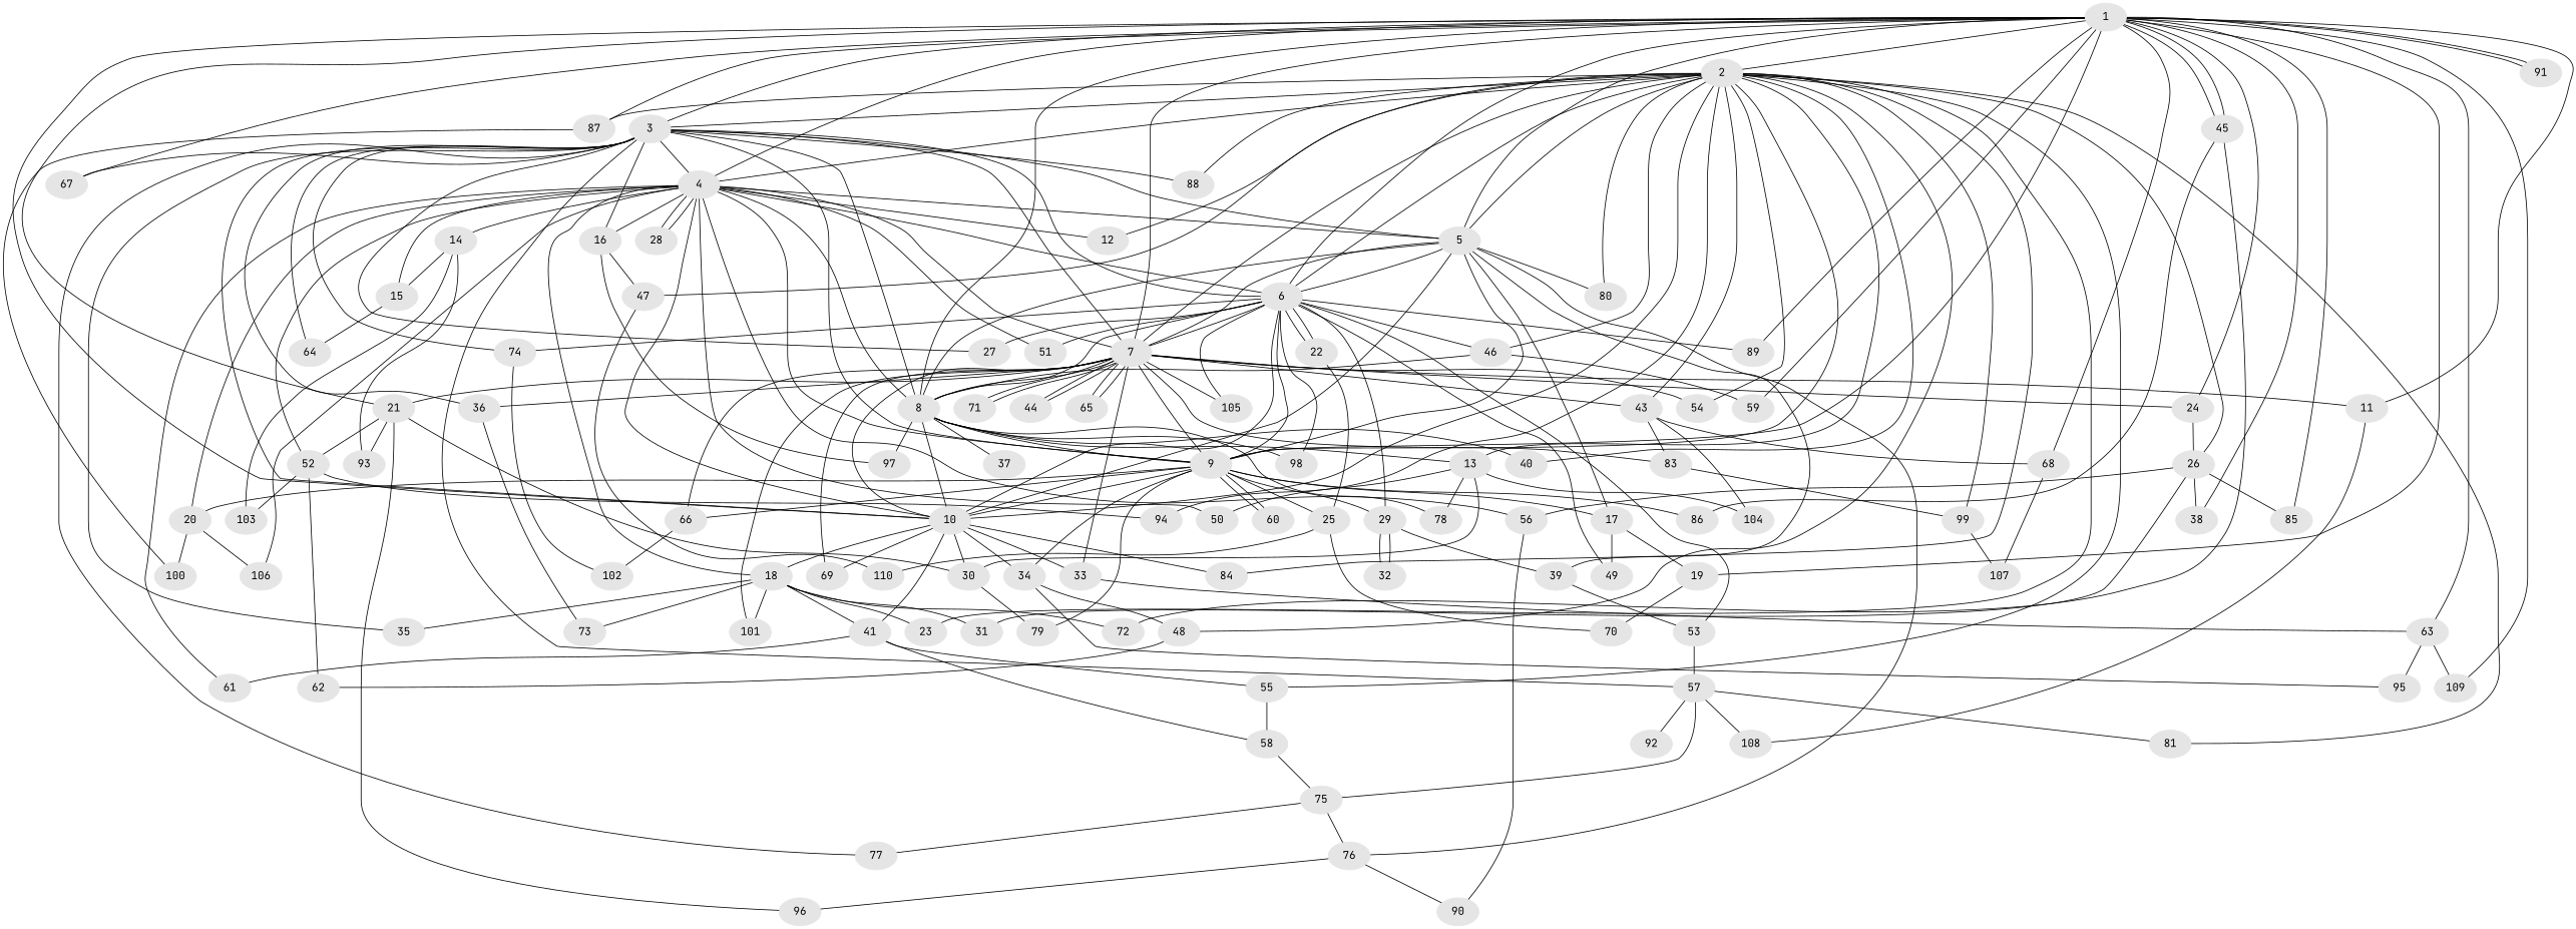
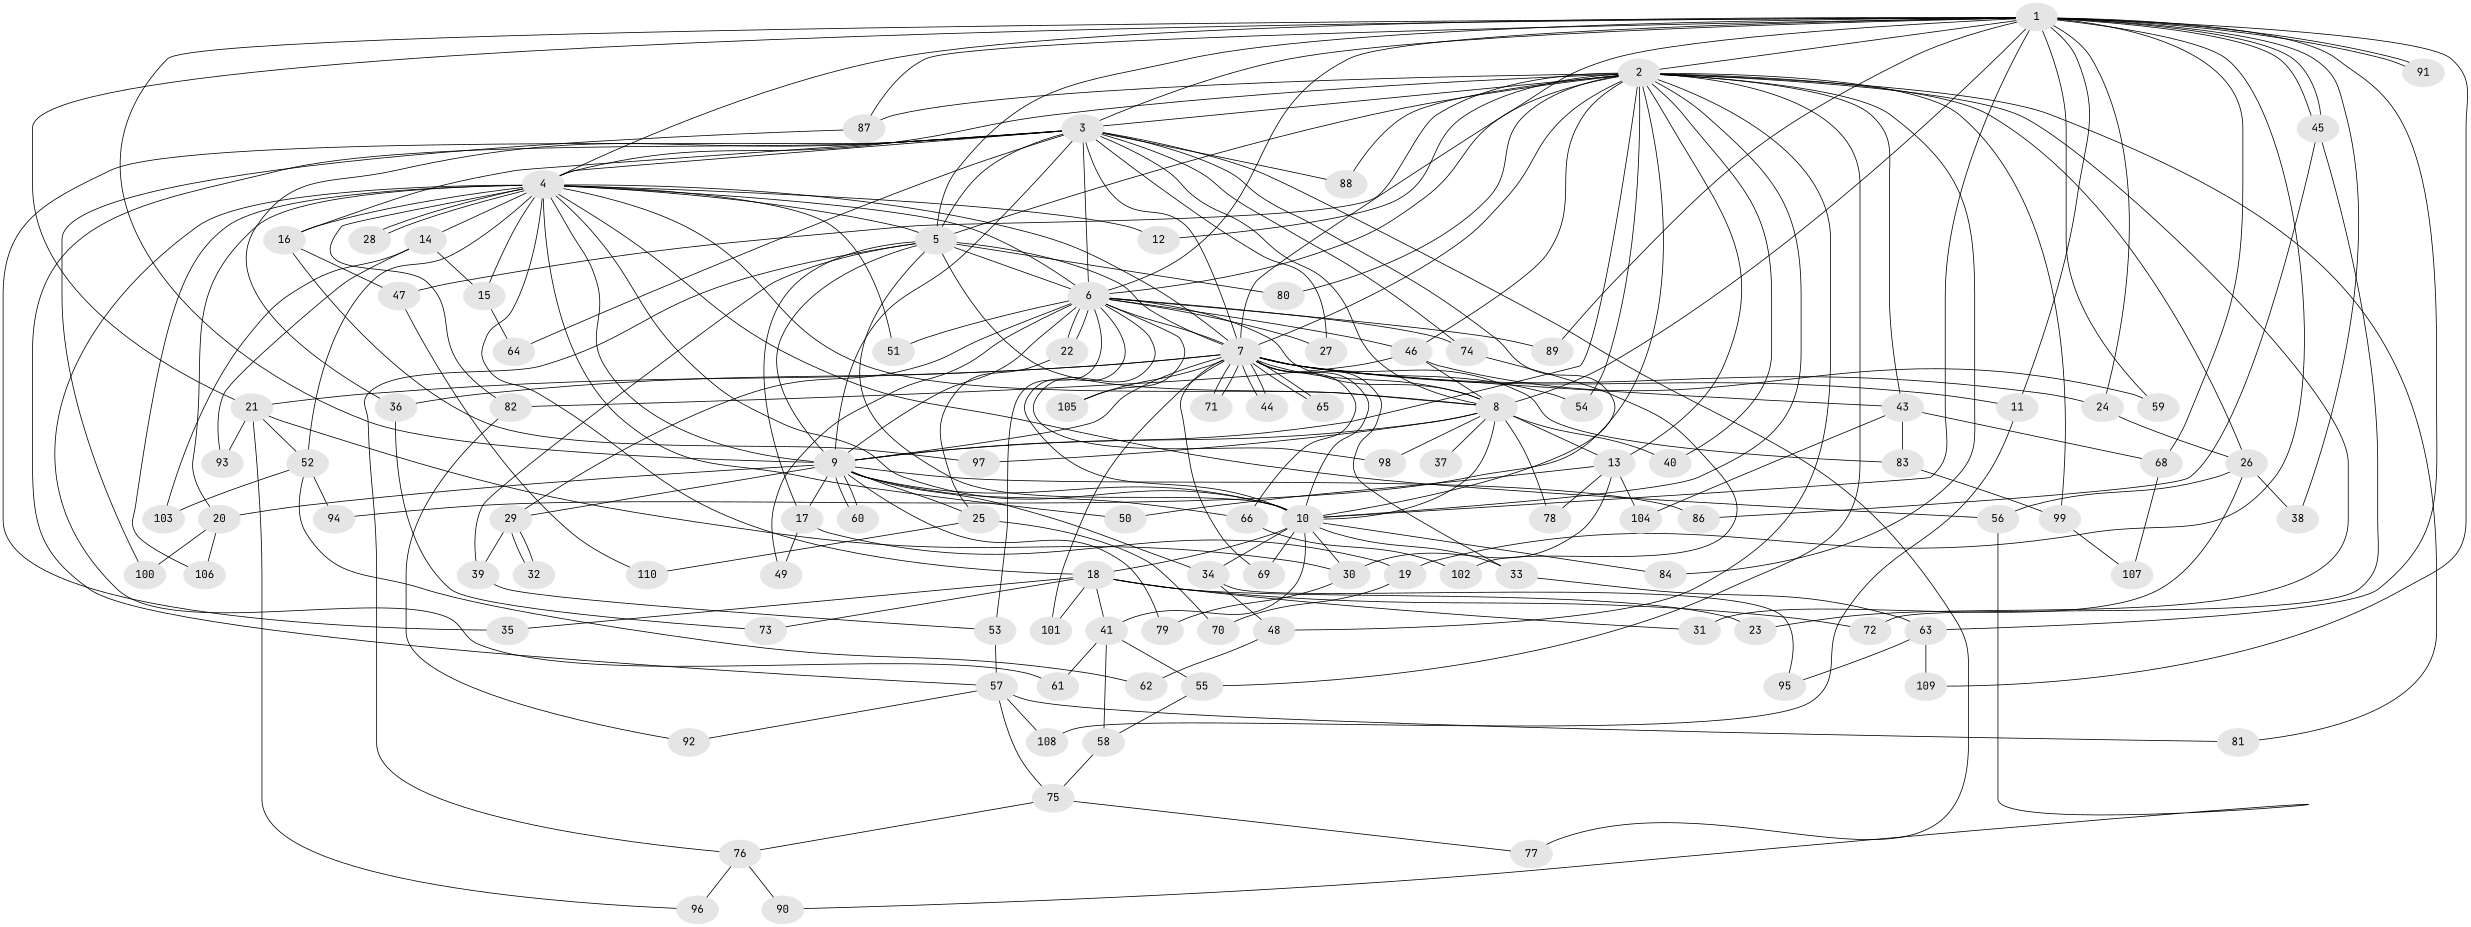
  graph {
    fontname="JetBrains Mono"
    node [color=gray90 fontname="JetBrains Mono" style=filled]
    edge [fontname="JetBrains Mono"]
    1
    2
    3
    4
    5
    6
    7
    8
    9
    10
    11
    19
    21
    24
    38
    45
    59
    63
-   67
    68
-   85
    87
    89
    91
    109
    12
    13
    23
    26
    40
    43
    46
    47
    48
    54
    55
    80
    81
    84
    88
    94
    99
    16
    27
    35
    36
    57
    64
    74
    77
    14
    15
    18
    20
    28
    50
    51
    52
    56
    61
+   82
    106
    17
    39
    76
    22
    29
    49
    53
    98
    105
    33
    44
    65
    66
    69
    71
    83
    101
    37
    78
    97
    25
    34
    60
    79
    86
    30
    41
    108
    70
    93
    96
    72
    95
    107
    100
    104
    31
    110
    62
    58
    73
    75
    92
    102
    103
    90
    32
    1 -- 2
    1 -- 3
    1 -- 4
    1 -- 5
    1 -- 6
    1 -- 7
    1 -- 8
    1 -- 9
    1 -- 10
    1 -- 11
    1 -- 19
    1 -- 21
    1 -- 24
    1 -- 38
    1 -- 45
    1 -- 45
    1 -- 59
    1 -- 63
-   1 -- 67
    1 -- 68
-   1 -- 85
    1 -- 87
    1 -- 89
    1 -- 91
    1 -- 91
    1 -- 109
    2 -- 3
    2 -- 4
    2 -- 5
    2 -- 6
    2 -- 7
    2 -- 9
    2 -- 10
    2 -- 87
    2 -- 12
    2 -- 13
    2 -- 23
    2 -- 26
    2 -- 40
    2 -- 43
    2 -- 46
    2 -- 47
    2 -- 48
    2 -- 54
    2 -- 55
    2 -- 80
    2 -- 81
    2 -- 84
    2 -- 88
    2 -- 94
    2 -- 99
    3 -- 4
    3 -- 5
    3 -- 6
    3 -- 7
    3 -- 8
    3 -- 9
    3 -- 10
-   3 -- 67
    3 -- 88
    3 -- 16
    3 -- 27
    3 -- 35
    3 -- 36
    3 -- 57
    3 -- 64
    3 -- 74
    3 -- 77
    4 -- 5
    4 -- 6
    4 -- 7
    4 -- 8
    4 -- 9
    4 -- 10
    4 -- 12
    4 -- 16
    4 -- 14
    4 -- 15
    4 -- 18
    4 -- 20
    4 -- 28
    4 -- 28
    4 -- 50
    4 -- 51
    4 -- 52
    4 -- 56
    4 -- 61
+   4 -- 82
    4 -- 106
    5 -- 6
    5 -- 7
    5 -- 8
    5 -- 9
    5 -- 10
    5 -- 80
    5 -- 17
    5 -- 39
    5 -- 76
    6 -- 7
    6 -- 8
    6 -- 9
    6 -- 10
    6 -- 89
    6 -- 46
    6 -- 27
    6 -- 74
    6 -- 51
    6 -- 22
    6 -- 22
    6 -- 29
    6 -- 49
    6 -- 53
    6 -- 98
    6 -- 105
    7 -- 8
    7 -- 9
    7 -- 10
    7 -- 11
    7 -- 21
    7 -- 24
    7 -- 43
    7 -- 54
    7 -- 36
    7 -- 105
    7 -- 33
    7 -- 44
    7 -- 44
    7 -- 65
    7 -- 65
    7 -- 66
    7 -- 69
    7 -- 71
    7 -- 71
    7 -- 83
    7 -- 101
    8 -- 9
    8 -- 10
    8 -- 13
    8 -- 40
    8 -- 98
    8 -- 37
    8 -- 78
    8 -- 97
    9 -- 10
    9 -- 20
    9 -- 17
    9 -- 29
    9 -- 66
    9 -- 25
    9 -- 34
    9 -- 60
    9 -- 60
    9 -- 79
    9 -- 86
    10 -- 84
    10 -- 18
    10 -- 33
    10 -- 69
    10 -- 34
    10 -- 30
    10 -- 41
    11 -- 108
    19 -- 70
    21 -- 52
    21 -- 30
    21 -- 93
    21 -- 96
    24 -- 26
    45 -- 86
    45 -- 72
    63 -- 109
    63 -- 95
    68 -- 107
    87 -- 100
    13 -- 50
    13 -- 78
    13 -- 30
    13 -- 104
    26 -- 38
-   26 -- 85
    26 -- 56
    26 -- 31
    43 -- 68
    43 -- 83
    43 -- 104
    46 -- 8
    46 -- 59
+   46 -- 82
    47 -- 110
    48 -- 62
    55 -- 58
    99 -- 107
    16 -- 47
    16 -- 97
    36 -- 73
    57 -- 81
    57 -- 108
    57 -- 75
    57 -- 92
    74 -- 102
    14 -- 15
    14 -- 93
    14 -- 103
    15 -- 64
    18 -- 23
    18 -- 35
    18 -- 101
    18 -- 41
    18 -- 72
    18 -- 31
    18 -- 73
    20 -- 106
    20 -- 100
    52 -- 94
    52 -- 62
    52 -- 103
    56 -- 90
+   82 -- 92
    17 -- 19
    17 -- 49
    39 -- 53
    76 -- 96
    76 -- 90
    22 -- 25
    29 -- 39
    29 -- 32
    29 -- 32
    53 -- 57
    33 -- 63
    66 -- 102
    83 -- 99
    25 -- 70
    25 -- 110
    34 -- 48
    34 -- 95
    30 -- 79
    41 -- 55
    41 -- 61
    41 -- 58
    58 -- 75
    75 -- 77
    75 -- 76
  }
